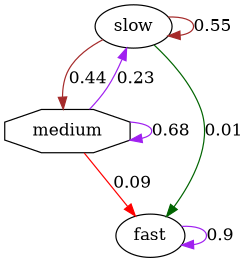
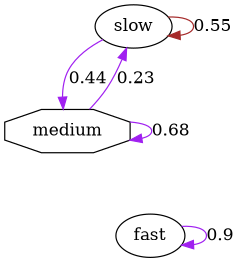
  digraph {
    node [shape=ellipse]
    edge [color=purple]
    slow
    medium [shape=octagon]
    fast
    slow -> slow [color=brown label=0.55]
-   slow -> medium [color=brown label=0.44]
-   slow -> fast [color=darkgreen label=0.01]
+   slow -> medium [label=0.44]
    medium -> slow [label=0.23]
    medium -> medium [label=0.68]
-   medium -> fast [color=red label=0.09]
    fast -> fast [label=0.9]
  }
